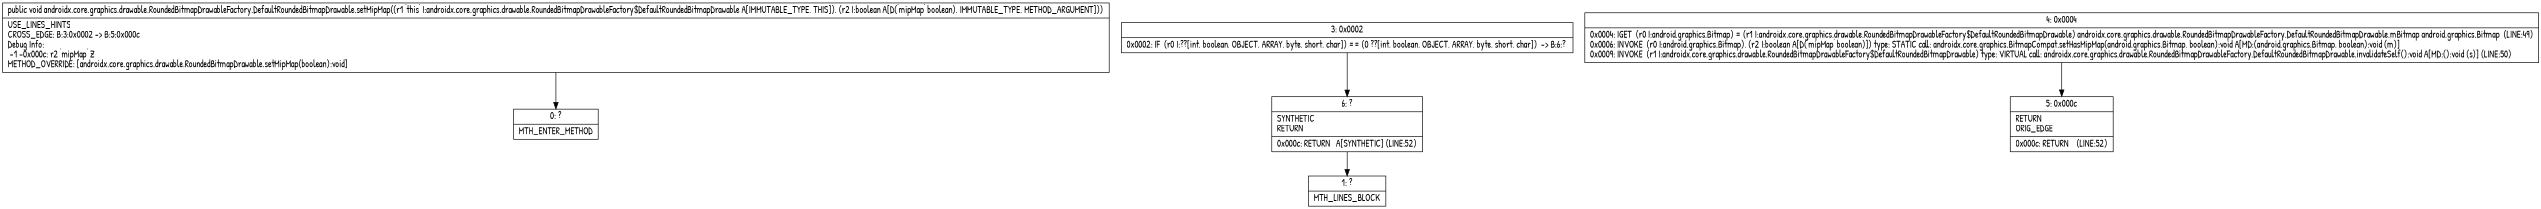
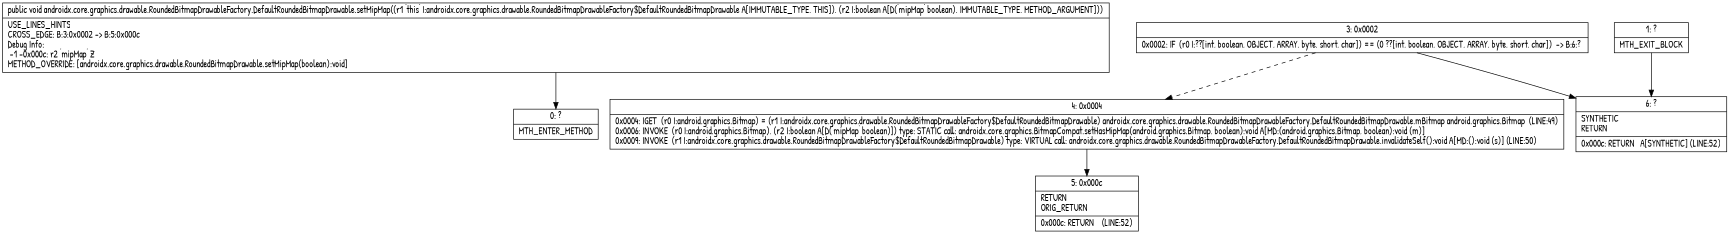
  digraph {
    fontname="Patrick Hand"
    node [fontname="Patrick Hand" shape=record]
    edge [fontname="Patrick Hand"]
    n1 [label="{0\:\ ?|MTH_ENTER_METHOD\l}"]
    n2 [label="{3\:\ 0x0002|0x0002: IF  (r0 I:??[int, boolean, OBJECT, ARRAY, byte, short, char]) == (0 ??[int, boolean, OBJECT, ARRAY, byte, short, char])  \-\> B:6:? \l}"]
    n3 [label="{4\:\ 0x0004|0x0004: IGET  (r0 I:android.graphics.Bitmap) = (r1 I:androidx.core.graphics.drawable.RoundedBitmapDrawableFactory$DefaultRoundedBitmapDrawable) androidx.core.graphics.drawable.RoundedBitmapDrawableFactory.DefaultRoundedBitmapDrawable.mBitmap android.graphics.Bitmap  (LINE:49)\l0x0006: INVOKE  (r0 I:android.graphics.Bitmap), (r2 I:boolean A[D('mipMap' boolean)]) type: STATIC call: androidx.core.graphics.BitmapCompat.setHasMipMap(android.graphics.Bitmap, boolean):void A[MD:(android.graphics.Bitmap, boolean):void (m)]\l0x0009: INVOKE  (r1 I:androidx.core.graphics.drawable.RoundedBitmapDrawableFactory$DefaultRoundedBitmapDrawable) type: VIRTUAL call: androidx.core.graphics.drawable.RoundedBitmapDrawableFactory.DefaultRoundedBitmapDrawable.invalidateSelf():void A[MD:():void (s)] (LINE:50)\l}"]
    n4 [label="{6\:\ ?|SYNTHETIC\lRETURN\l|0x000c: RETURN   A[SYNTHETIC] (LINE:52)\l}"]
-   n5 [label="{5\:\ 0x000c|RETURN\lORIG_EDGE\l|0x000c: RETURN    (LINE:52)\l}"]
-   n6 [label="{1\:\ ?|MTH_LINES_BLOCK\l}"]
+   n5 [label="{5\:\ 0x000c|RETURN\lORIG_RETURN\l|0x000c: RETURN    (LINE:52)\l}"]
+   n6 [label="{1\:\ ?|MTH_EXIT_BLOCK\l}"]
    n7 [label="{public void androidx.core.graphics.drawable.RoundedBitmapDrawableFactory.DefaultRoundedBitmapDrawable.setMipMap((r1 'this' I:androidx.core.graphics.drawable.RoundedBitmapDrawableFactory$DefaultRoundedBitmapDrawable A[IMMUTABLE_TYPE, THIS]), (r2 I:boolean A[D('mipMap' boolean), IMMUTABLE_TYPE, METHOD_ARGUMENT]))  | USE_LINES_HINTS\lCROSS_EDGE: B:3:0x0002 \-\> B:5:0x000c\lDebug Info:\l  \-1 \-0x000c: r2 'mipMap' Z\lMETHOD_OVERRIDE: [androidx.core.graphics.drawable.RoundedBitmapDrawable.setMipMap(boolean):void]\l}"]
+   n2 -> n3 [style=dashed]
    n2 -> n4
    n3 -> n5
-   n4 -> n6
+   n6 -> n4
    n7 -> n1
  }
